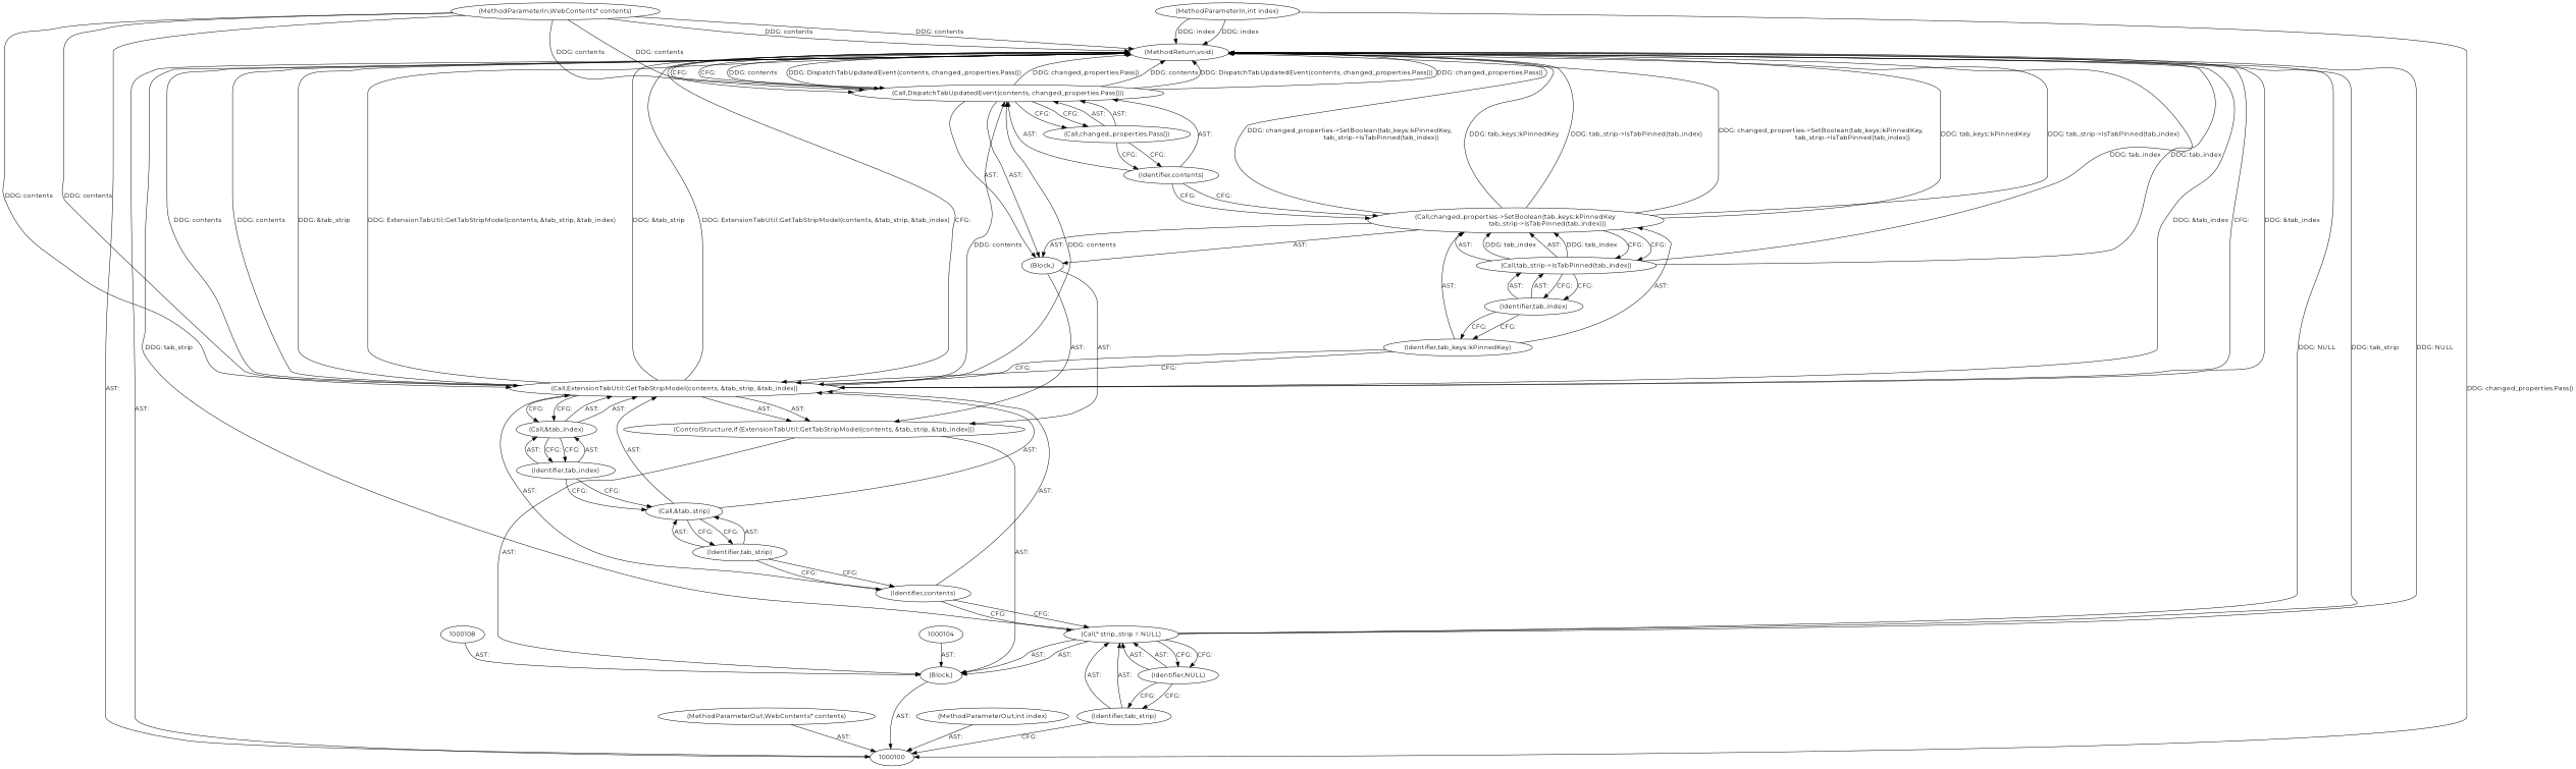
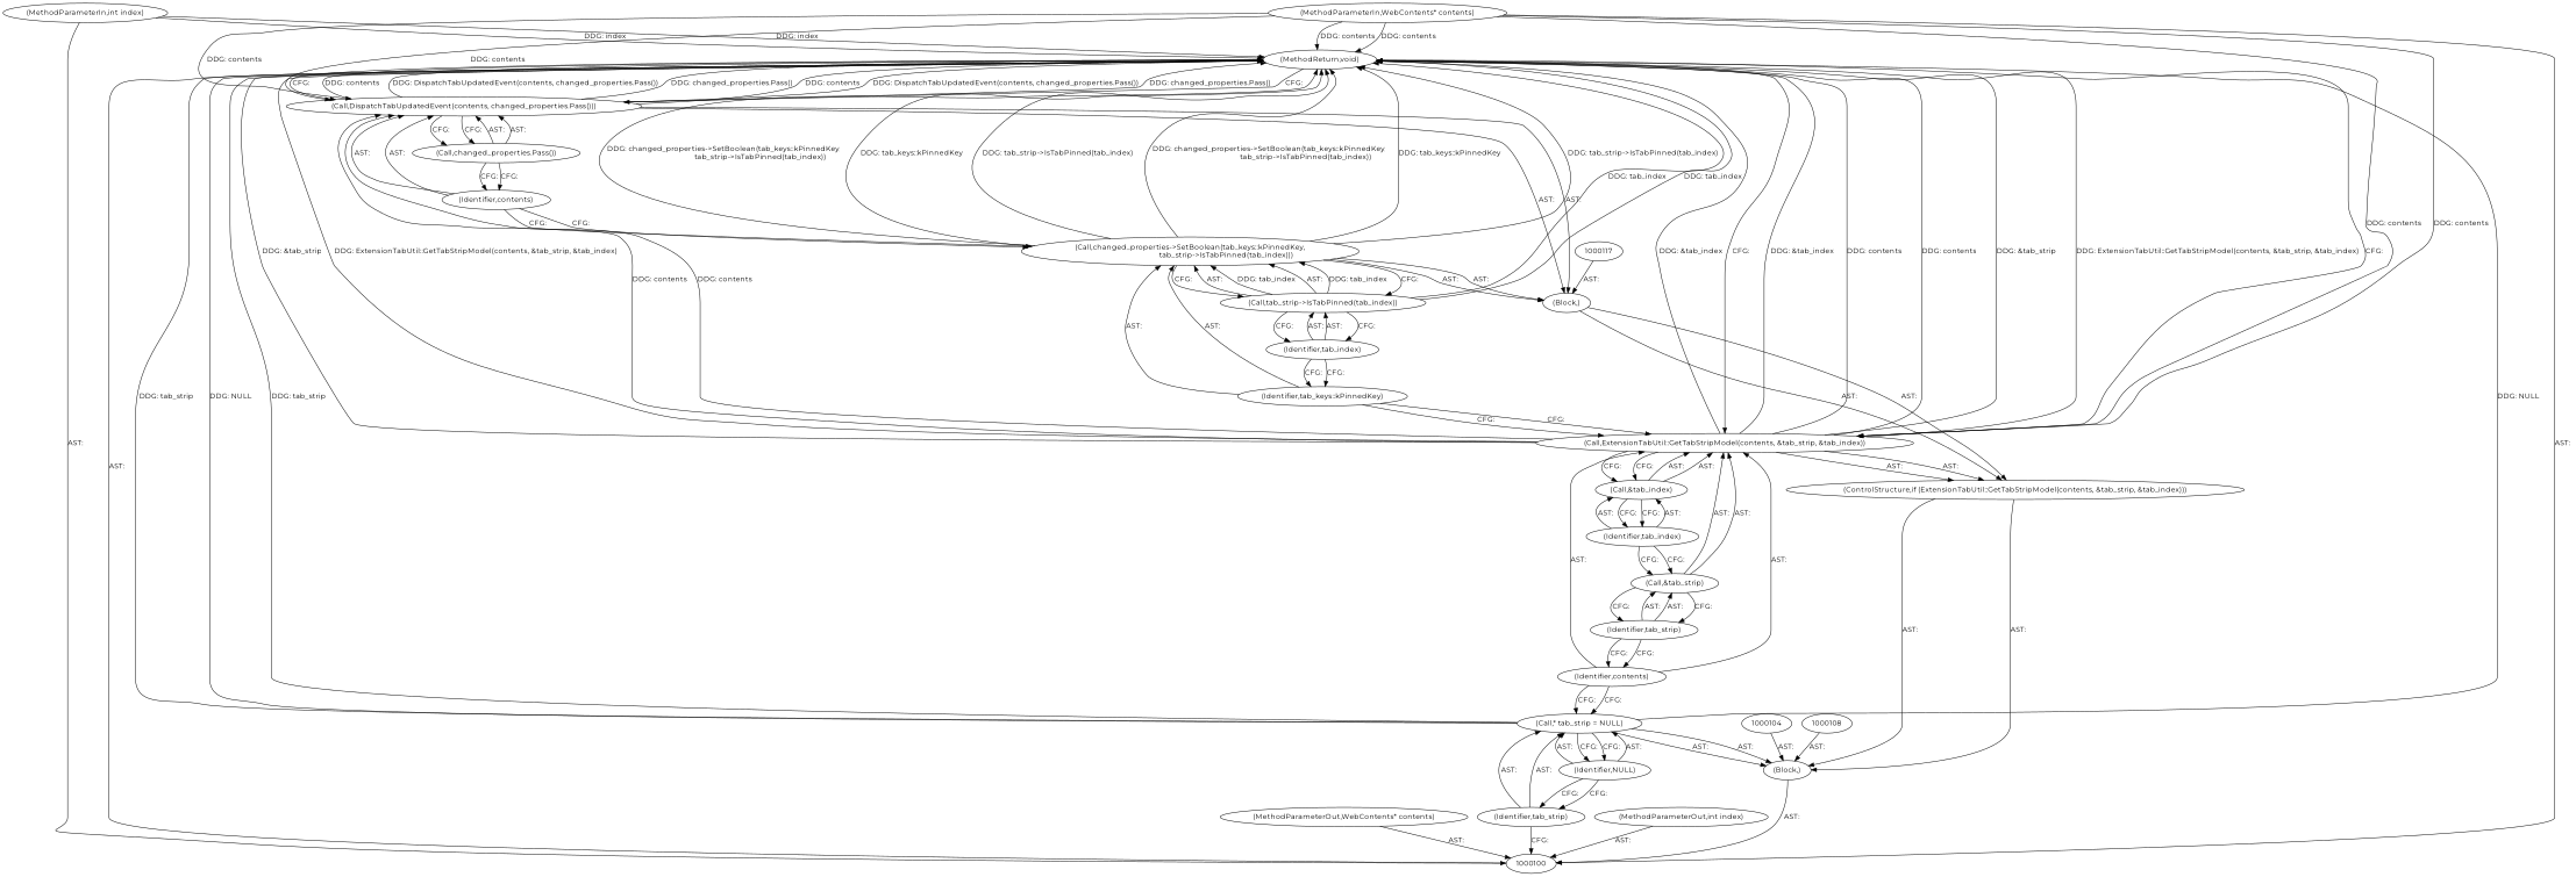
  digraph {
    fontname=Montserrat
    node [fontname=Montserrat]
    edge [fontname=Montserrat]
    n1 [label="(MethodReturn,void)"]
    n2 [label="(Call,DispatchTabUpdatedEvent(contents, changed_properties.Pass()))"]
    n3 [label="(Call,ExtensionTabUtil::GetTabStripModel(contents, &tab_strip, &tab_index))"]
    n4 [label="(Call,changed_properties.Pass())"]
    n5 [label="(Block,)"]
    n6 [label="(ControlStructure,if (ExtensionTabUtil::GetTabStripModel(contents, &tab_strip, &tab_index)))"]
    n7 [label="(Call,&tab_index)"]
    1000100
    n9 [label="(MethodParameterIn,WebContents* contents)"]
    n10 [label="(MethodParameterOut,WebContents* contents)"]
    n11 [label="(Identifier,contents)"]
    n12 [label="(Call,changed_properties->SetBoolean(tab_keys::kPinnedKey,\n                                    tab_strip->IsTabPinned(tab_index)))"]
    n13 [label="(Call,tab_strip->IsTabPinned(tab_index))"]
    n14 [label="(MethodParameterIn,int index)"]
    n15 [label="(MethodParameterOut,int index)"]
    n16 [label="(Block,)"]
-   n17 [label="(Call,* strip_strip = NULL)"]
+   n17 [label="(Call,* tab_strip = NULL)"]
    n18 [label="(Identifier,NULL)"]
    n19 [label="(Identifier,tab_strip)"]
    n20 [label="(Identifier,contents)"]
    n21 [label="(Call,&tab_strip)"]
    n22 [label="(Identifier,tab_strip)"]
    n23 [label="(Identifier,tab_index)"]
    n24 [label="(Identifier,tab_keys::kPinnedKey)"]
    n25 [label="(Identifier,tab_index)"]
    1000104
    1000108
+   1000117
    n1 -> n2 [label="CFG: "]
    n1 -> n2 [label="CFG: "]
    n1 -> n3 [label="CFG: "]
    n1 -> n3 [label="CFG: "]
    n2 -> n1 [label="DDG: contents"]
    n2 -> n1 [label="DDG: DispatchTabUpdatedEvent(contents, changed_properties.Pass())"]
    n2 -> n1 [label="DDG: changed_properties.Pass()"]
    n2 -> n1 [label="DDG: contents"]
    n2 -> n1 [label="DDG: DispatchTabUpdatedEvent(contents, changed_properties.Pass())"]
    n2 -> n1 [label="DDG: changed_properties.Pass()"]
    n2 -> n4 [label="CFG: "]
    n2 -> n4 [label="CFG: "]
    n2 -> n5 [label="AST: "]
    n2 -> n5 [label="AST: "]
    n3 -> n1 [label="DDG: &tab_index"]
    n3 -> n1 [label="DDG: contents"]
    n3 -> n1 [label="DDG: &tab_strip"]
    n3 -> n1 [label="DDG: ExtensionTabUtil::GetTabStripModel(contents, &tab_strip, &tab_index)"]
    n3 -> n1 [label="DDG: &tab_index"]
    n3 -> n1 [label="DDG: contents"]
    n3 -> n1 [label="DDG: &tab_strip"]
    n3 -> n1 [label="DDG: ExtensionTabUtil::GetTabStripModel(contents, &tab_strip, &tab_index)"]
    n3 -> n2 [label="DDG: contents"]
    n3 -> n2 [label="DDG: contents"]
    n3 -> n6 [label="AST: "]
    n3 -> n6 [label="AST: "]
    n3 -> n7 [label="CFG: "]
    n3 -> n7 [label="CFG: "]
    n4 -> n2 [label="AST: "]
    n4 -> n2 [label="AST: "]
    n4 -> n11 [label="CFG: "]
    n4 -> n11 [label="CFG: "]
    n5 -> n6 [label="AST: "]
    n5 -> n6 [label="AST: "]
    n6 -> n16 [label="AST: "]
    n6 -> n16 [label="AST: "]
    n7 -> n3 [label="AST: "]
    n7 -> n3 [label="AST: "]
    n7 -> n23 [label="CFG: "]
    n7 -> n23 [label="CFG: "]
    1000100 -> n1 [label="AST: "]
    n9 -> n1 [label="DDG: contents"]
    n9 -> n1 [label="DDG: contents"]
    n9 -> n2 [label="DDG: contents"]
    n9 -> n2 [label="DDG: contents"]
    n9 -> n3 [label="DDG: contents"]
    n9 -> n3 [label="DDG: contents"]
    n9 -> 1000100 [label="AST: "]
    n10 -> 1000100 [label="AST: "]
    n11 -> n2 [label="AST: "]
    n11 -> n2 [label="AST: "]
    n11 -> n12 [label="CFG: "]
    n11 -> n12 [label="CFG: "]
    n12 -> n1 [label="DDG: changed_properties->SetBoolean(tab_keys::kPinnedKey,\n                                    tab_strip->IsTabPinned(tab_index))"]
    n12 -> n1 [label="DDG: tab_keys::kPinnedKey"]
    n12 -> n1 [label="DDG: tab_strip->IsTabPinned(tab_index)"]
    n12 -> n1 [label="DDG: changed_properties->SetBoolean(tab_keys::kPinnedKey,\n                                    tab_strip->IsTabPinned(tab_index))"]
    n12 -> n1 [label="DDG: tab_keys::kPinnedKey"]
    n12 -> n1 [label="DDG: tab_strip->IsTabPinned(tab_index)"]
    n12 -> n5 [label="AST: "]
    n12 -> n5 [label="AST: "]
    n12 -> n13 [label="CFG: "]
    n12 -> n13 [label="CFG: "]
    n13 -> n1 [label="DDG: tab_index"]
    n13 -> n1 [label="DDG: tab_index"]
    n13 -> n12 [label="AST: "]
    n13 -> n12 [label="DDG: tab_index"]
    n13 -> n12 [label="AST: "]
    n13 -> n12 [label="DDG: tab_index"]
    n13 -> n25 [label="CFG: "]
    n13 -> n25 [label="CFG: "]
    n14 -> n1 [label="DDG: index"]
    n14 -> n1 [label="DDG: index"]
-   n14 -> 1000100 [label="DDG: changed_properties.Pass()"]
+   n14 -> 1000100 [label="AST: "]
    n15 -> 1000100 [label="AST: "]
    n16 -> 1000100 [label="AST: "]
    n17 -> n1 [label="DDG: NULL"]
    n17 -> n1 [label="DDG: tab_strip"]
    n17 -> n1 [label="DDG: NULL"]
    n17 -> n1 [label="DDG: tab_strip"]
    n17 -> n16 [label="AST: "]
    n17 -> n16 [label="AST: "]
    n17 -> n18 [label="CFG: "]
    n17 -> n18 [label="CFG: "]
    n18 -> n17 [label="AST: "]
    n18 -> n17 [label="AST: "]
    n18 -> n19 [label="CFG: "]
    n18 -> n19 [label="CFG: "]
    n19 -> 1000100 [label="CFG: "]
    n19 -> n17 [label="AST: "]
    n19 -> n17 [label="AST: "]
    n20 -> n3 [label="AST: "]
    n20 -> n3 [label="AST: "]
    n20 -> n17 [label="CFG: "]
    n20 -> n17 [label="CFG: "]
    n21 -> n3 [label="AST: "]
    n21 -> n3 [label="AST: "]
    n21 -> n22 [label="CFG: "]
    n21 -> n22 [label="CFG: "]
    n22 -> n20 [label="CFG: "]
    n22 -> n20 [label="CFG: "]
    n22 -> n21 [label="AST: "]
    n22 -> n21 [label="AST: "]
    n23 -> n7 [label="AST: "]
    n23 -> n7 [label="AST: "]
    n23 -> n21 [label="CFG: "]
    n23 -> n21 [label="CFG: "]
    n24 -> n3 [label="CFG: "]
    n24 -> n3 [label="CFG: "]
    n24 -> n12 [label="AST: "]
    n24 -> n12 [label="AST: "]
    n25 -> n13 [label="AST: "]
    n25 -> n13 [label="AST: "]
    n25 -> n24 [label="CFG: "]
    n25 -> n24 [label="CFG: "]
    1000104 -> n16 [label="AST: "]
    1000108 -> n16 [label="AST: "]
+   1000117 -> n5 [label="AST: "]
  }
